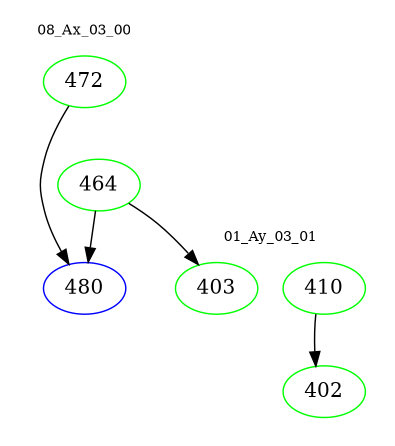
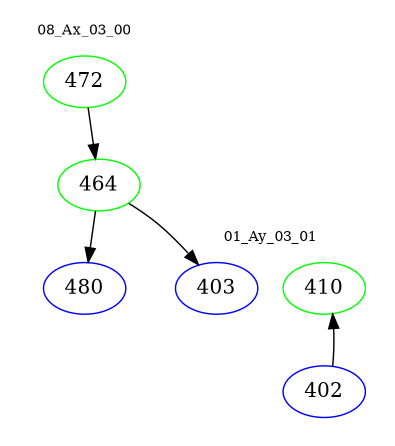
  digraph {
    node [color=green]
    edge [color=black]
    n1 [label=410]
-   n2 [label=402]
-   n3 [label=403]
+   n2 [color=blue label=402]
+   n3 [color=blue label=403]
    n4 [label=472]
    n5 [label=464]
    n6 [color=blue label=480]
    subgraph cluster_1 {
      color=white
      fontsize=10
      label="01_Ay_03_01"
      n1
      n2
      n3
    }
    subgraph cluster_2 {
      color=white
      fontsize=10
      label="08_Ax_03_00"
      n4
      n5
      n6
    }
-   n1 -> n2
-   n4 -> n6
+   n2 -> n1
+   n4 -> n5
    n5 -> n3
    n5 -> n6
  }
